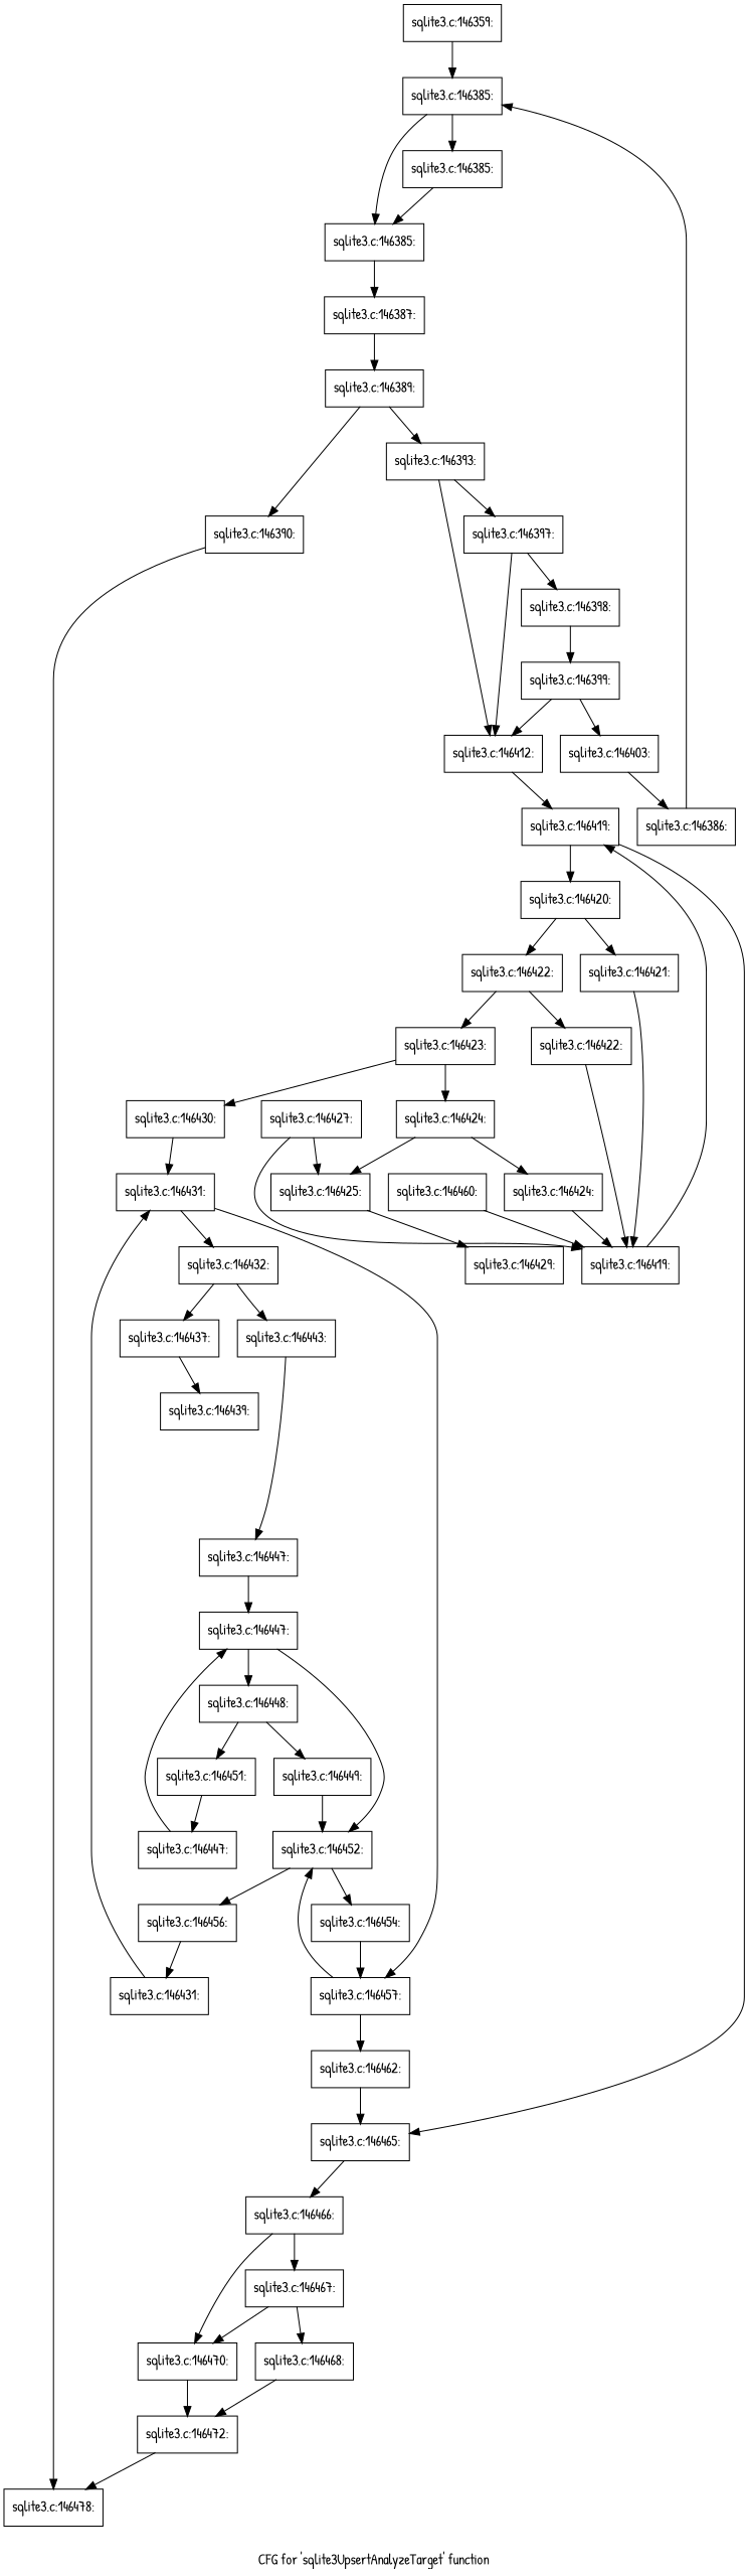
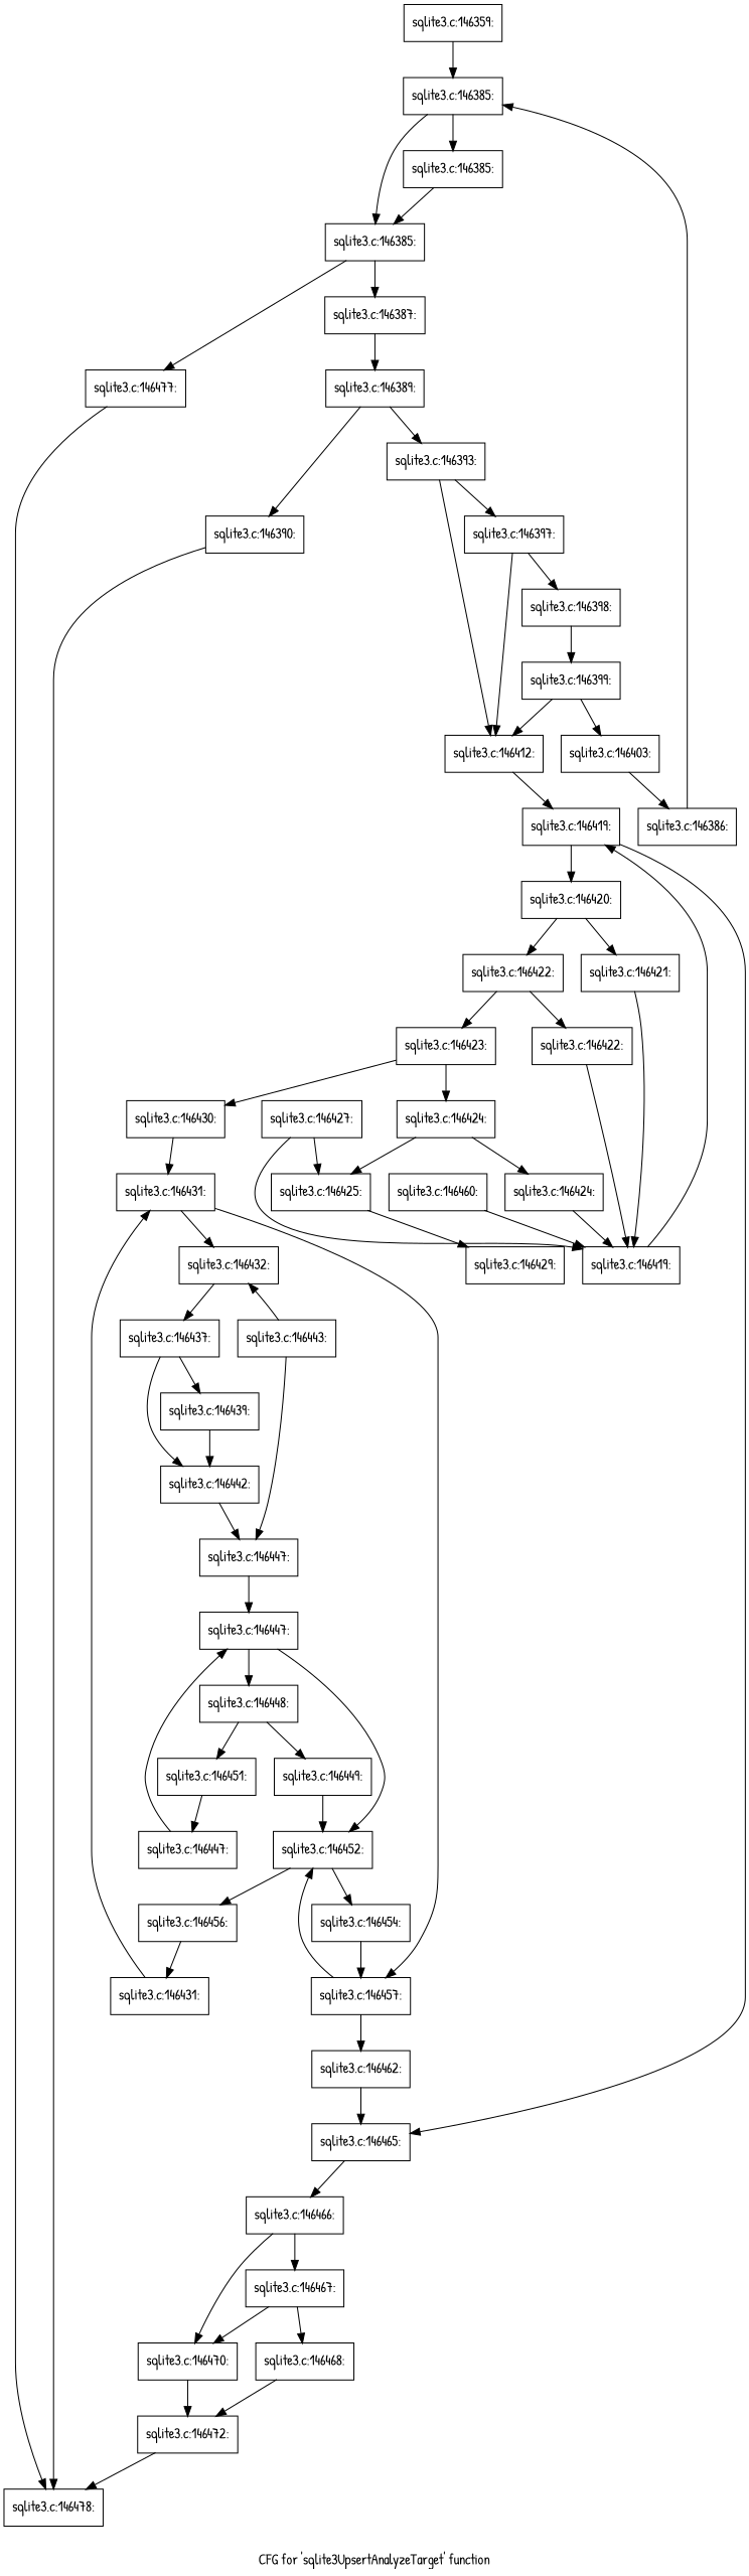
  digraph {
    fontname="Patrick Hand"
    label="CFG for 'sqlite3UpsertAnalyzeTarget' function"
    node [fontname="Patrick Hand" shape=record]
    edge [fontname="Patrick Hand"]
    n1 [label="{sqlite3.c:146359:}"]
    n2 [label="{sqlite3.c:146385:}"]
    n3 [label="{sqlite3.c:146385:}"]
    n4 [label="{sqlite3.c:146385:}"]
    n5 [label="{sqlite3.c:146387:}"]
+   n6 [label="{sqlite3.c:146477:}"]
    n7 [label="{sqlite3.c:146389:}"]
    n8 [label="{sqlite3.c:146478:}"]
    n9 [label="{sqlite3.c:146390:}"]
    n10 [label="{sqlite3.c:146393:}"]
    n11 [label="{sqlite3.c:146397:}"]
    n12 [label="{sqlite3.c:146412:}"]
    n13 [label="{sqlite3.c:146398:}"]
    n14 [label="{sqlite3.c:146419:}"]
    n15 [label="{sqlite3.c:146399:}"]
    n16 [label="{sqlite3.c:146420:}"]
    n17 [label="{sqlite3.c:146465:}"]
    n18 [label="{sqlite3.c:146403:}"]
    n19 [label="{sqlite3.c:146386:}"]
    n20 [label="{sqlite3.c:146422:}"]
    n21 [label="{sqlite3.c:146421:}"]
    n22 [label="{sqlite3.c:146466:}"]
    n23 [label="{sqlite3.c:146422:}"]
    n24 [label="{sqlite3.c:146423:}"]
    n25 [label="{sqlite3.c:146419:}"]
    n26 [label="{sqlite3.c:146467:}"]
    n27 [label="{sqlite3.c:146470:}"]
    n28 [label="{sqlite3.c:146424:}"]
    n29 [label="{sqlite3.c:146430:}"]
    n30 [label="{sqlite3.c:146424:}"]
    n31 [label="{sqlite3.c:146425:}"]
    n32 [label="{sqlite3.c:146431:}"]
    n33 [label="{sqlite3.c:146429:}"]
    n34 [label="{sqlite3.c:146432:}"]
    n35 [label="{sqlite3.c:146457:}"]
    n36 [label="{sqlite3.c:146427:}"]
    n37 [label="{sqlite3.c:146437:}"]
    n38 [label="{sqlite3.c:146443:}"]
    n39 [label="{sqlite3.c:146462:}"]
    n40 [label="{sqlite3.c:146452:}"]
    n41 [label="{sqlite3.c:146439:}"]
+   n42 [label="{sqlite3.c:146442:}"]
    n43 [label="{sqlite3.c:146447:}"]
    n44 [label="{sqlite3.c:146460:}"]
    n45 [label="{sqlite3.c:146447:}"]
    n46 [label="{sqlite3.c:146448:}"]
    n47 [label="{sqlite3.c:146449:}"]
    n48 [label="{sqlite3.c:146451:}"]
    n49 [label="{sqlite3.c:146454:}"]
    n50 [label="{sqlite3.c:146456:}"]
    n51 [label="{sqlite3.c:146447:}"]
    n52 [label="{sqlite3.c:146431:}"]
    n53 [label="{sqlite3.c:146468:}"]
    n54 [label="{sqlite3.c:146472:}"]
    n1 -> n2
    n2 -> n3
    n2 -> n4
    n3 -> n4
    n4 -> n5
+   n4 -> n6
    n5 -> n7
+   n6 -> n8
    n7 -> n9
    n7 -> n10
    n9 -> n8
    n10 -> n11
    n10 -> n12
    n11 -> n12
    n11 -> n13
    n12 -> n14
    n13 -> n15
    n14 -> n16
    n14 -> n17
    n15 -> n12
    n15 -> n18
    n16 -> n20
    n16 -> n21
    n17 -> n22
    n18 -> n19
    n19 -> n2
    n20 -> n23
    n20 -> n24
    n21 -> n25
    n22 -> n26
    n22 -> n27
    n23 -> n25
    n24 -> n28
    n24 -> n29
    n25 -> n14
    n26 -> n27
    n26 -> n53
    n27 -> n54
    n28 -> n30
    n28 -> n31
    n29 -> n32
    n30 -> n25
    n31 -> n33
    n32 -> n34
    n32 -> n35
    n34 -> n37
-   n34 -> n38
+   n38 -> n34
    n35 -> n39
    n35 -> n40
    n36 -> n25
    n36 -> n31
    n37 -> n41
+   n37 -> n42
    n38 -> n43
    n39 -> n17
    n40 -> n49
    n40 -> n50
+   n41 -> n42
+   n42 -> n43
    n43 -> n45
    n44 -> n25
    n45 -> n40
    n45 -> n46
    n46 -> n47
    n46 -> n48
    n47 -> n40
    n48 -> n51
    n49 -> n35
    n50 -> n52
    n51 -> n45
    n52 -> n32
    n53 -> n54
    n54 -> n8
  }
